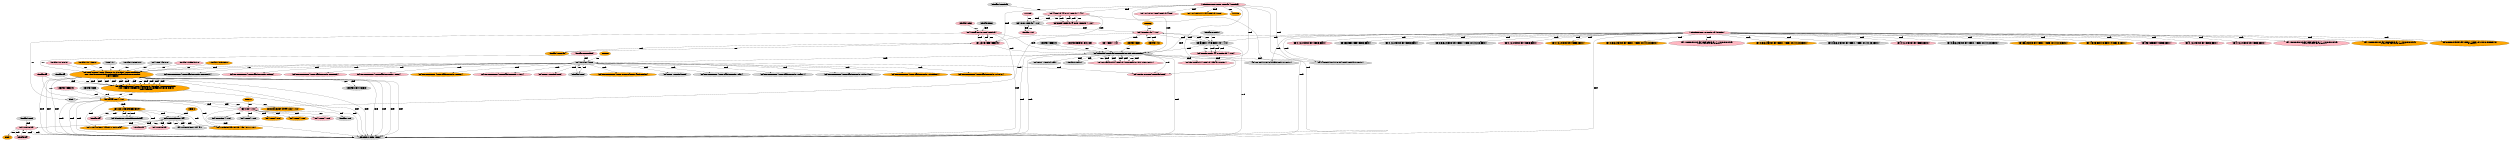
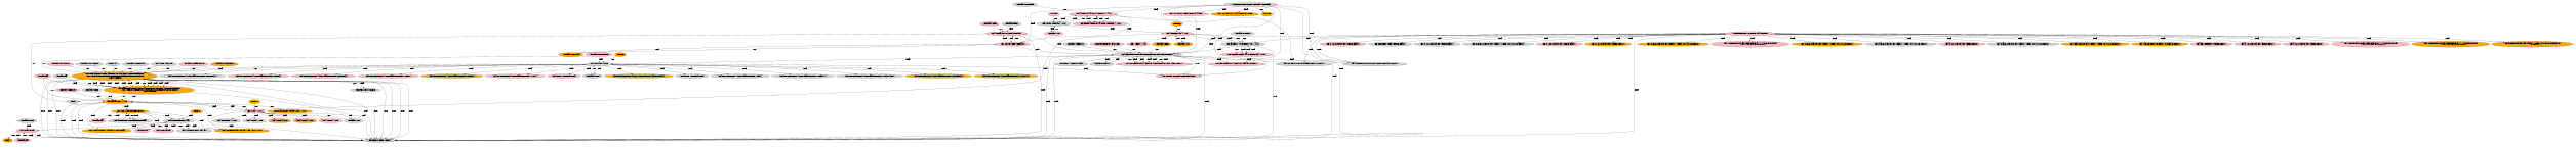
  digraph {
    fontname="DejaVu Sans"
    node [fillcolor=lightpink fontname="DejaVu Sans" style=filled]
    edge [fontname="DejaVu Sans"]
    n1 [label="(Call,TIFFClose(tiff))"]
    n2 [fillcolor=lightgrey label="(MethodReturn,static Image *)"]
    n3 [label="(Identifier,tiff)"]
    n4 [fillcolor=orange label="(Block,)"]
    n5 [fillcolor=lightgrey label="(Call,TIFFReadDirectory(tiff))"]
    n6 [fillcolor=lightgrey label="(Call,TIFFReadDirectory(tiff) != 0)"]
    n7 [label="(Identifier,tiff)"]
    n8 [fillcolor=orange label="(Call,TIFFPrintDirectory(tiff,stdout,MagickFalse))"]
    n9 [fillcolor=orange label="(Call,TIFFGetField(tiff,TIFFTAG_IMAGEWIDTH,&width))"]
    n10 [label="(Call,TIFFClose(tiff))"]
    n11 [fillcolor=orange label="(Call,TIFFNumberOfDirectories(tiff))"]
    n12 [label="(Identifier,tiff)"]
    n13 [fillcolor=lightgrey label="(Call,(size_t)TIFFNumberOfDirectories(tiff))"]
    n14 [fillcolor=orange label="(Call,tiff == (TIFF *) NULL)"]
    n15 [label="(Call,(TIFF *) NULL)"]
    n16 [fillcolor=orange label="(ControlStructure,if (tiff == (TIFF *) NULL))"]
    n17 [fillcolor=lightgrey label="(Call,(const char *) NULL)"]
    n18 [fillcolor=lightgrey label="(Call,(Image *) NULL)"]
    n19 [fillcolor=orange label="(Call,(Image *)NULL)"]
    n20 [fillcolor=orange label="(Call,(Image *) NULL)"]
    n21 [label="(Call,(Image *) NULL)"]
    n22 [fillcolor=lightgrey label="(Identifier,NULL)"]
    n23 [fillcolor=orange label="(Call,tiff=TIFFClientOpen(image->filename,\"rb\",(thandle_t) image,TIFFReadBlob,\n    TIFFWriteBlob,TIFFSeekBlob,TIFFCloseBlob,TIFFGetBlobSize,TIFFMapBlob,\n    TIFFUnmapBlob))"]
    n24 [fillcolor=orange label="(Call,TIFFClientOpen(image->filename,\"rb\",(thandle_t) image,TIFFReadBlob,\n    TIFFWriteBlob,TIFFSeekBlob,TIFFCloseBlob,TIFFGetBlobSize,TIFFMapBlob,\n    TIFFUnmapBlob))"]
    n25 [fillcolor=lightgrey label="(Block,)"]
    n26 [fillcolor=lightgrey label="(Identifier,TIFFUnmapBlob)"]
    n27 [fillcolor=lightgrey label="(Call,(thandle_t) image)"]
    n28 [fillcolor=lightgrey label="(Call,SetImageProperty(image,\"tiff:photometric\",\"RGB\"))"]
    n29 [fillcolor=lightgrey label="(Call,SetImageProperty(image,\"tiff:photometric\",\"LOGLUV\"))"]
    n30 [fillcolor=lightgrey label="(Call,SetImageProperty(image,\"tiff:photometric\",\"min-is-white\"))"]
    n31 [fillcolor=orange label="(Call,SetImageProperty(image,\"tiff:photometric\",\"min-is-black\"))"]
    n32 [fillcolor=lightgrey label="(Identifier,image)"]
    n33 [label="(Call,AcquireNextImage(image_info,image))"]
    n34 [fillcolor=orange label="(Call,SetImageProperty(image,\"tiff:photometric\",\"unknown\"))"]
    n35 [fillcolor=lightgrey label="(Call,SetImageProperty(image,\"tiff:photometric\",\"CIE Log2(L)\"))"]
    n36 [label="(Call,SetImageProperty(image,\"tiff:photometric\",\"palette\"))"]
    n37 [label="(Call,SetImageProperty(image,\"tiff:photometric\",\"separated\"))"]
    n38 [label="(Call,SetImageProperty(image,\"tiff:photometric\",\"YCBCR\"))"]
    n39 [fillcolor=orange label="(Call,SetImageProperty(image,\"tiff:photometric\",\"CIELAB\"))"]
    n40 [label="(Call,SetImageProperty(image,\"tiff:photometric\",\"MASK\"))"]
    n41 [label="(Call,DestroyImageList(image))"]
    n42 [fillcolor=orange label="(Call,SetImageProperty(image,\"quantum:format\",\"floating-point\"))"]
    n43 [fillcolor=lightgrey label="(Call,DestroyImageList(image))"]
    n44 [fillcolor=lightgrey label="(Call,OpenBlob(image_info,image,ReadBinaryBlobMode,exception))"]
    n45 [fillcolor=lightgrey label="(Call,TIFFReadPhotoshopLayers(image,image_info,exception))"]
    n46 [fillcolor=lightgrey label="(Call,DestroyImageList(image))"]
    n47 [label="(Call,GetImageOption(image_info,\"tiff:exif-properties\"))"]
    n48 [fillcolor=lightgrey label="(Identifier,exception)"]
    n49 [fillcolor=lightgrey label="(Call,SetMagickThreadValue(tiff_exception,exception))"]
    n50 [label="(Call,status=OpenBlob(image_info,image,ReadBinaryBlobMode,exception))"]
    n51 [label="(Call,AcquireImage(image_info))"]
    n52 [label="(Call,image=AcquireImage(image_info))"]
    n53 [fillcolor=orange label="(Identifier,image_info)"]
    n54 [label="(Call,image_info != (const ImageInfo *) NULL)"]
    n55 [fillcolor=lightgrey label="(Call,(const ImageInfo *) NULL)"]
    n56 [label="(Call,assert(image_info != (const ImageInfo *) NULL))"]
    n57 [label="(Call,(ExceptionInfo *) NULL)"]
    n58 [label="(Identifier,NULL)"]
    n59 [label="(MethodParameterIn,const ImageInfo *image_info)"]
    n60 [label="(Call,AcquireNextImage(image_info,image))"]
    n61 [fillcolor=orange label="(Call,AcquireQuantumInfo(image_info,image))"]
    1000115 [fillcolor=orange]
    n63 [fillcolor=lightgrey label="(Call,exception != (ExceptionInfo *) NULL)"]
    n64 [label="(Call,(Image *) NULL)"]
    n65 [fillcolor=orange label="(Identifier,NULL)"]
    n66 [label="(Call,assert(exception != (ExceptionInfo *) NULL))"]
    n67 [label="(MethodParameterIn,ExceptionInfo *exception)"]
    n68 [label="(Call,GetImageDepth(image,exception))"]
    n69 [label="(Call,SyncAuthenticPixels(image,exception))"]
    n70 [label="(Call,SyncAuthenticPixels(image,exception))"]
    n71 [label="(Call,ImportQuantumPixels(image,(CacheView *) NULL,quantum_info,\n            quantum_type,pixels,exception))"]
    n72 [fillcolor=orange label="(Call,ImportQuantumPixels(image,(CacheView *) NULL,quantum_info,\n              quantum_type,pixels,exception))"]
    n73 [fillcolor=orange label="(Call,QueueAuthenticPixels(image,0,y,image->columns,rows_remaining,\n            exception))"]
    n74 [label="(Call,SyncAuthenticPixels(image,exception))"]
    n75 [fillcolor=lightgrey label="(Call,DecodeLabImage(image,exception))"]
    n76 [fillcolor=lightgrey label="(Call,SyncAuthenticPixels(image,exception))"]
    n77 [fillcolor=lightgrey label="(Call,QueueAuthenticPixels(image,0,y,image->columns,1,exception))"]
    n78 [label="(Call,SyncAuthenticPixels(image,exception))"]
    n79 [fillcolor=orange label="(Call,SyncAuthenticPixels(image,exception))"]
    n80 [fillcolor=orange label="(Call,QueueAuthenticPixels(image,0,y,image->columns,1,exception))"]
    n81 [label="(Call,ImportQuantumPixels(image,(CacheView *) NULL,quantum_info,\n            quantum_type,pixels,exception))"]
    n82 [fillcolor=orange label="(Call,QueueAuthenticPixels(image,0,y,image->columns,1,exception))"]
    n83 [fillcolor=lightgrey label="(Call,QueueAuthenticPixels(image,0,y,image->columns,1,exception))"]
    n84 [label="(Call,SyncAuthenticPixels(image,exception))"]
    n85 [fillcolor=lightgrey label="(Call,QueueAuthenticPixels(image,0,y,image->columns,1,exception))"]
    n86 [fillcolor=orange label="(Call,GetAuthenticPixels(image,0,y,image->columns,1,exception))"]
    n87 [fillcolor=orange label="(Call,InheritException(exception,&image->exception))"]
    n88 [fillcolor=orange label="(Identifier,image)"]
    n89 [fillcolor=lightgrey label="(Identifier,tiff)"]
    n90 [fillcolor=lightgrey label="(Identifier,image_info)"]
    n91 [fillcolor=lightgrey label="(Identifier,image)"]
    n92 [label="(Identifier,image)"]
    n93 [fillcolor=lightgrey label="(Identifier,TIFFSeekBlob)"]
    n94 [fillcolor=lightgrey label="(Call,image->filename)"]
    n95 [fillcolor=lightgrey label="(Identifier,image)"]
    n96 [fillcolor=lightgrey label="(Identifier,exception)"]
    n97 [label="(Identifier,TIFFGetBlobSize)"]
    n98 [fillcolor=orange label="(Literal,0)"]
    n99 [label="(Identifier,tiff)"]
    n100 [fillcolor=lightgrey label="(Identifier,status)"]
    n101 [label="(Identifier,ReadBinaryBlobMode)"]
    n102 [label="(Identifier,image_info)"]
    n103 [fillcolor=lightgrey label="(Identifier,image_info)"]
    n104 [fillcolor=orange label="(Identifier,TIFFCloseBlob)"]
    n105 [label="(Identifier,TIFFReadBlob)"]
    n106 [label="(Identifier,TIFFMapBlob)"]
-   n107 [fillcolor=orange label="(Identifier,TIFFWriteBlob)"]
+   n107 [fillcolor=lightgrey label="(Identifier,TIFFWriteBlob)"]
    n108 [fillcolor=lightgrey label="(Literal,\"rb\")"]
    1000231 [fillcolor=orange]
    1000159
    1000186 [fillcolor=orange]
    1000244 [fillcolor=orange]
    n1 -> n2 [label="DDG: "]
    n1 -> n2 [label="DDG: "]
    n1 -> n3 [label="CFG: "]
    n1 -> n4 [label="AST: "]
    n3 -> n1 [label="AST: "]
    n5 -> n1 [label="DDG: "]
    n5 -> n6 [label="AST: "]
    n5 -> n6 [label="DDG: "]
    n5 -> n7 [label="CFG: "]
    n5 -> n8 [label="DDG: "]
    n5 -> n9 [label="DDG: "]
    n5 -> n10 [label="DDG: "]
    n7 -> n5 [label="AST: "]
    n11 -> n5 [label="DDG: "]
    n11 -> n8 [label="DDG: "]
    n11 -> n9 [label="DDG: "]
    n11 -> n12 [label="CFG: "]
    n11 -> n13 [label="AST: "]
    n11 -> n13 [label="DDG: "]
    n12 -> n11 [label="AST: "]
    n13 -> n11 [label="CFG: "]
    n14 -> n2 [label="DDG: "]
    n14 -> n2 [label="DDG: "]
    n14 -> n2 [label="DDG: "]
    n14 -> n8 [label="DDG: "]
    n14 -> n9 [label="DDG: "]
    n14 -> n11 [label="DDG: "]
    n14 -> n15 [label="CFG: "]
    n14 -> n16 [label="AST: "]
    n15 -> n2 [label="DDG: "]
    n15 -> n14 [label="AST: "]
    n15 -> n14 [label="DDG: "]
    n15 -> n17 [label="DDG: "]
    n15 -> n18 [label="DDG: "]
    n15 -> n19 [label="DDG: "]
    n15 -> n20 [label="DDG: "]
    n15 -> n21 [label="DDG: "]
    n15 -> n22 [label="CFG: "]
    n22 -> n15 [label="AST: "]
    n23 -> n2 [label="DDG: "]
    n23 -> n14 [label="DDG: "]
    n23 -> n24 [label="CFG: "]
    n23 -> n25 [label="AST: "]
    n24 -> n2 [label="DDG: "]
    n24 -> n2 [label="DDG: "]
    n24 -> n2 [label="DDG: "]
    n24 -> n2 [label="DDG: "]
    n24 -> n2 [label="DDG: "]
    n24 -> n2 [label="DDG: "]
    n24 -> n2 [label="DDG: "]
    n24 -> n2 [label="DDG: "]
    n24 -> n2 [label="DDG: "]
    n24 -> n23 [label="AST: "]
    n24 -> n23 [label="DDG: "]
    n24 -> n23 [label="DDG: "]
    n24 -> n23 [label="DDG: "]
    n24 -> n23 [label="DDG: "]
    n24 -> n23 [label="DDG: "]
    n24 -> n23 [label="DDG: "]
    n24 -> n23 [label="DDG: "]
    n24 -> n23 [label="DDG: "]
    n24 -> n23 [label="DDG: "]
    n24 -> n23 [label="DDG: "]
    n24 -> n26 [label="CFG: "]
    n26 -> n24 [label="AST: "]
    n27 -> n24 [label="AST: "]
    n27 -> n24 [label="DDG: "]
    n27 -> n28 [label="DDG: "]
    n27 -> n29 [label="DDG: "]
    n27 -> n30 [label="DDG: "]
    n27 -> n31 [label="DDG: "]
    n27 -> n32 [label="CFG: "]
    n27 -> n33 [label="DDG: "]
    n27 -> n34 [label="DDG: "]
    n27 -> n35 [label="DDG: "]
    n27 -> n36 [label="DDG: "]
    n27 -> n37 [label="DDG: "]
    n27 -> n38 [label="DDG: "]
    n27 -> n39 [label="DDG: "]
    n27 -> n40 [label="DDG: "]
    n27 -> n41 [label="DDG: "]
    n27 -> n42 [label="DDG: "]
    n27 -> n43 [label="DDG: "]
    n32 -> n27 [label="AST: "]
    n44 -> n2 [label="DDG: "]
    n44 -> n2 [label="DDG: "]
    n44 -> n2 [label="DDG: "]
    n44 -> n27 [label="DDG: "]
    n44 -> n33 [label="DDG: "]
    n44 -> n45 [label="DDG: "]
    n44 -> n46 [label="DDG: "]
    n44 -> n47 [label="DDG: "]
    n44 -> n48 [label="CFG: "]
    n44 -> n49 [label="DDG: "]
    n44 -> n50 [label="AST: "]
    n44 -> n50 [label="DDG: "]
    n44 -> n50 [label="DDG: "]
    n44 -> n50 [label="DDG: "]
    n44 -> n50 [label="DDG: "]
    n48 -> n44 [label="AST: "]
    n50 -> n44 [label="CFG: "]
    n51 -> n44 [label="DDG: "]
    n51 -> n52 [label="AST: "]
    n51 -> n52 [label="DDG: "]
    n51 -> n53 [label="CFG: "]
    n52 -> n2 [label="DDG: "]
    n52 -> n25 [label="AST: "]
    n52 -> n44 [label="DDG: "]
    n52 -> n51 [label="CFG: "]
    n53 -> n51 [label="AST: "]
    n54 -> n2 [label="DDG: "]
    n54 -> n51 [label="DDG: "]
    n54 -> n55 [label="CFG: "]
    n54 -> n56 [label="AST: "]
    n54 -> n56 [label="DDG: "]
    n54 -> n56 [label="DDG: "]
    n55 -> n54 [label="AST: "]
    n55 -> n54 [label="DDG: "]
    n55 -> n57 [label="DDG: "]
    n55 -> n58 [label="CFG: "]
    n56 -> n54 [label="CFG: "]
    n57 -> n15 [label="DDG: "]
    n57 -> n63 [label="AST: "]
    n57 -> n63 [label="DDG: "]
    n57 -> n64 [label="DDG: "]
    n57 -> n65 [label="CFG: "]
    n58 -> n55 [label="AST: "]
    n59 -> n2 [label="DDG: "]
    n59 -> n33 [label="DDG: "]
    n59 -> n44 [label="DDG: "]
    n59 -> n45 [label="DDG: "]
    n59 -> n47 [label="DDG: "]
    n59 -> n51 [label="DDG: "]
    n59 -> n54 [label="DDG: "]
    n59 -> n60 [label="DDG: "]
    n59 -> n61 [label="DDG: "]
    n59 -> 1000115 [label="AST: "]
    n63 -> n2 [label="DDG: "]
    n63 -> n44 [label="DDG: "]
    n63 -> n57 [label="CFG: "]
    n63 -> n66 [label="AST: "]
    n63 -> n66 [label="DDG: "]
    n63 -> n66 [label="DDG: "]
    n65 -> n57 [label="AST: "]
    n66 -> n63 [label="CFG: "]
    n67 -> n2 [label="DDG: "]
    n67 -> n44 [label="DDG: "]
    n67 -> n45 [label="DDG: "]
    n67 -> n49 [label="DDG: "]
    n67 -> n63 [label="DDG: "]
    n67 -> n68 [label="DDG: "]
    n67 -> n69 [label="DDG: "]
    n67 -> n70 [label="DDG: "]
    n67 -> n71 [label="DDG: "]
    n67 -> n72 [label="DDG: "]
    n67 -> n73 [label="DDG: "]
    n67 -> n74 [label="DDG: "]
    n67 -> n75 [label="DDG: "]
    n67 -> n76 [label="DDG: "]
    n67 -> n77 [label="DDG: "]
    n67 -> n78 [label="DDG: "]
    n67 -> n79 [label="DDG: "]
    n67 -> n80 [label="DDG: "]
    n67 -> n81 [label="DDG: "]
    n67 -> n82 [label="DDG: "]
    n67 -> n83 [label="DDG: "]
    n67 -> n84 [label="DDG: "]
    n67 -> n85 [label="DDG: "]
    n67 -> n86 [label="DDG: "]
    n67 -> n87 [label="DDG: "]
    n88 -> n44 [label="AST: "]
    n89 -> n23 [label="AST: "]
    n90 -> n44 [label="AST: "]
    n91 -> n1 [label="CFG: "]
    n92 -> n52 [label="AST: "]
    n93 -> n24 [label="AST: "]
    n94 -> n24 [label="AST: "]
    n95 -> n14 [label="CFG: "]
    n96 -> n63 [label="AST: "]
    n97 -> n24 [label="AST: "]
    n98 -> n5 [label="CFG: "]
    n99 -> n14 [label="AST: "]
    n99 -> n23 [label="CFG: "]
    n100 -> n52 [label="CFG: "]
    n101 -> n44 [label="AST: "]
    n102 -> n14 [label="CFG: "]
    n103 -> n54 [label="AST: "]
    n104 -> n24 [label="AST: "]
    n105 -> n24 [label="AST: "]
    n105 -> n27 [label="CFG: "]
    n106 -> n24 [label="AST: "]
    n107 -> n24 [label="AST: "]
    n108 -> n24 [label="AST: "]
    1000231 -> n27 [label="AST: "]
    1000159 -> n55 [label="AST: "]
    1000186 -> n57 [label="AST: "]
    1000244 -> n15 [label="AST: "]
  }
